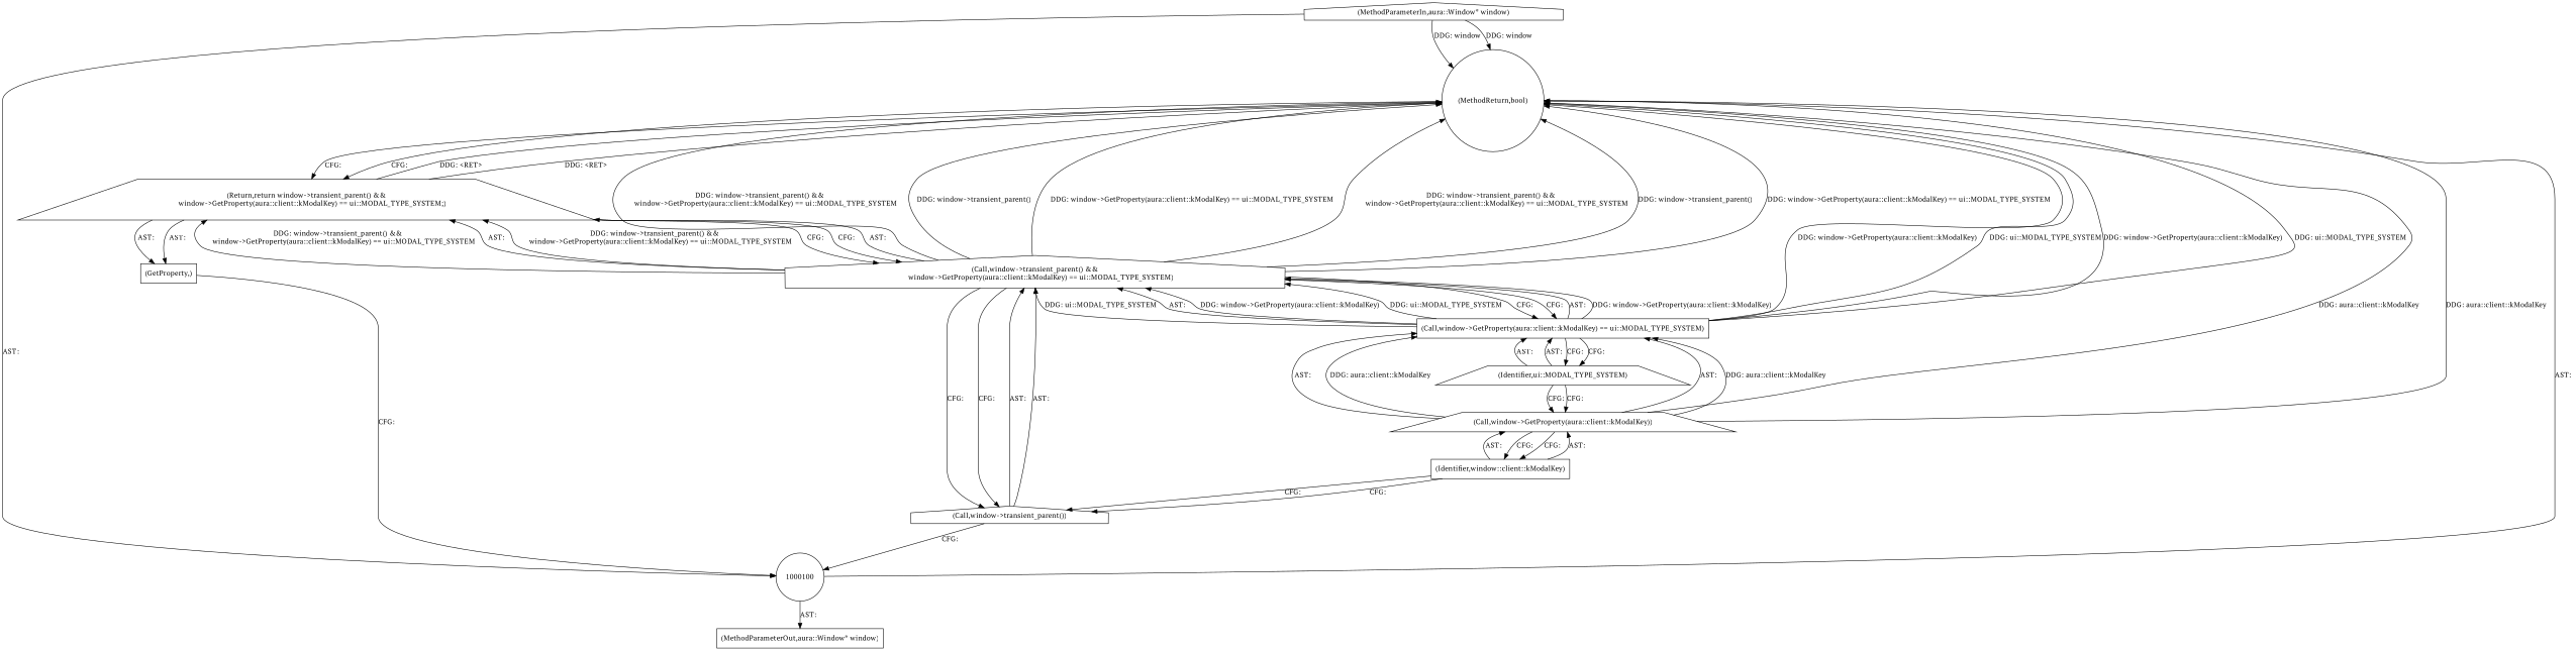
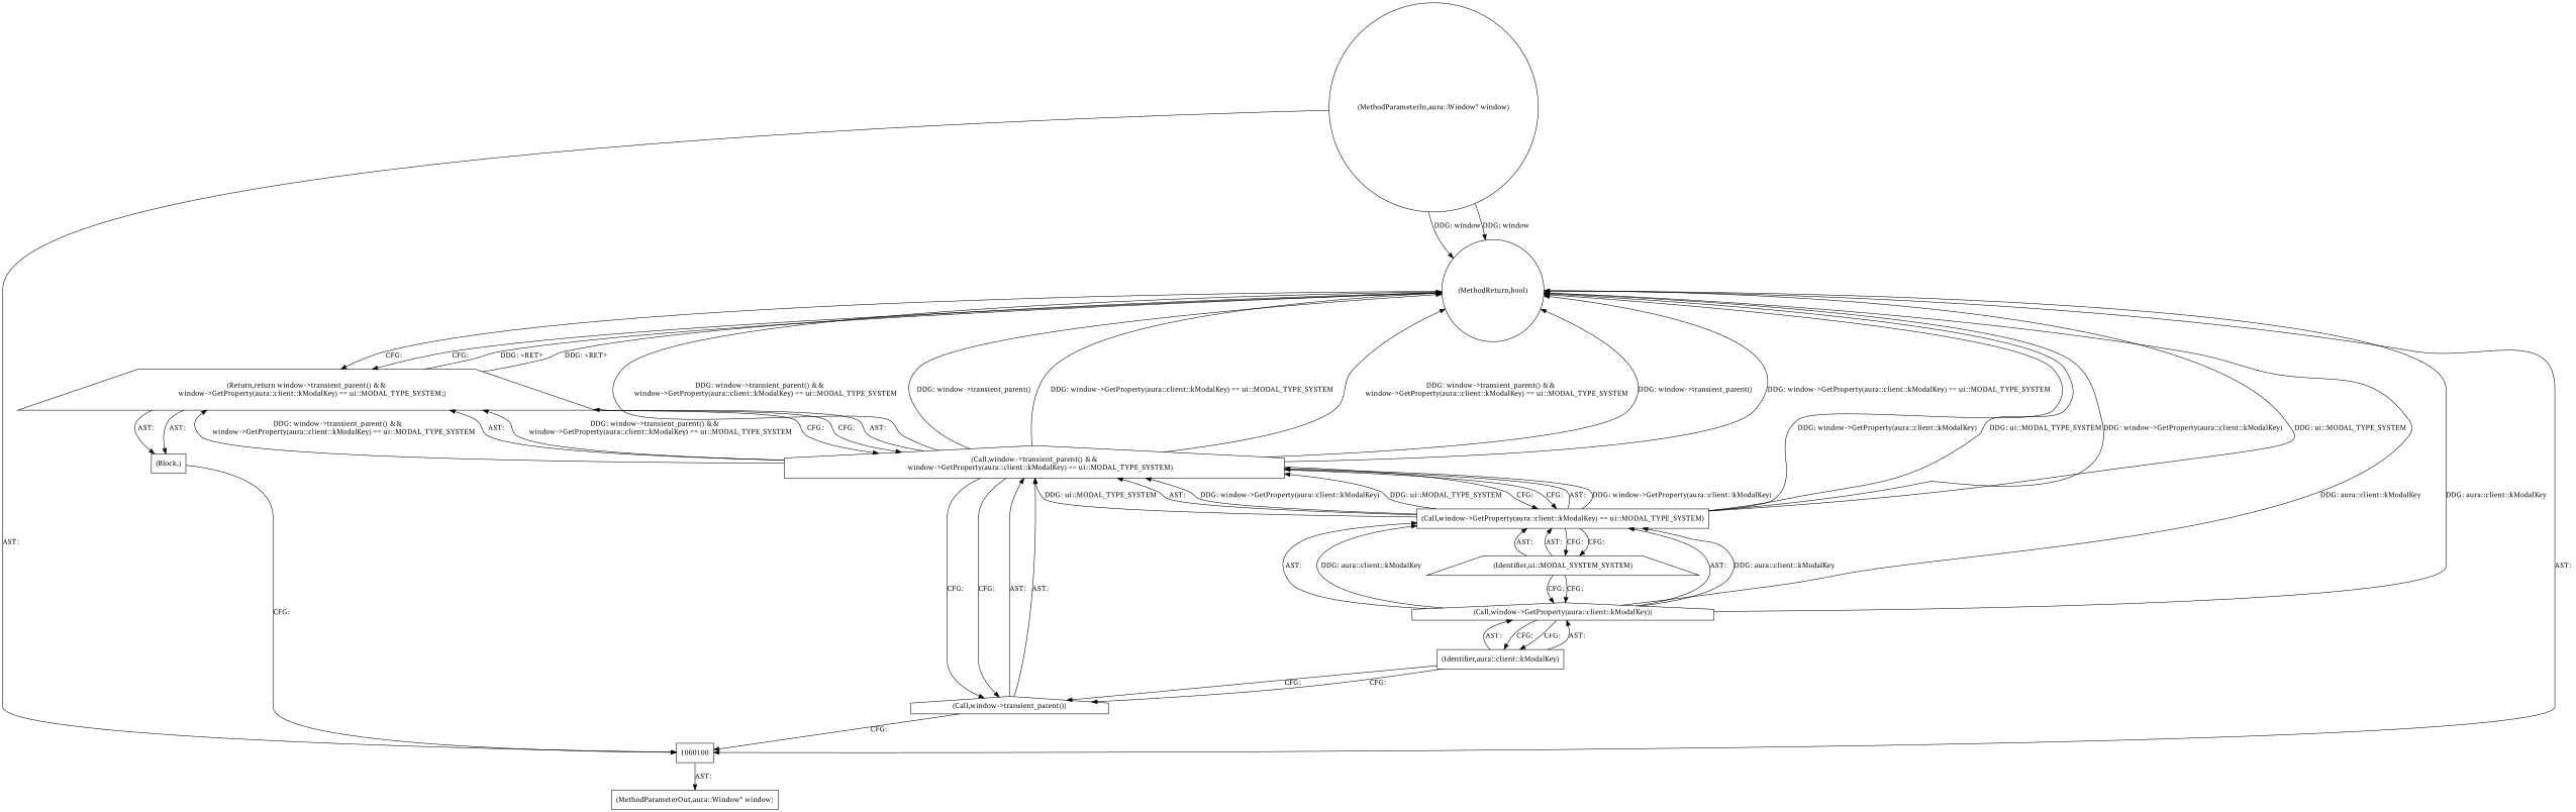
  digraph {
    fontname="PT Serif"
    node [fontname="PT Serif" shape=box]
    edge [fontname="PT Serif"]
    n1 [label="(MethodReturn,bool)" shape=circle]
    n2 [label="(Return,return window->transient_parent() &&\n      window->GetProperty(aura::client::kModalKey) == ui::MODAL_TYPE_SYSTEM;)" shape=trapezium]
-   1000100 [shape=circle]
-   n4 [label="(GetProperty,)"]
+   1000100
+   n4 [label="(Block,)"]
    n5 [label="(Call,window->transient_parent() &&\n      window->GetProperty(aura::client::kModalKey) == ui::MODAL_TYPE_SYSTEM)" shape=house]
    n6 [label="(MethodParameterOut,aura::Window* window)"]
-   n7 [label="(MethodParameterIn,aura::Window* window)" shape=house]
+   n7 [label="(MethodParameterIn,aura::Window* window)" shape=circle]
    n8 [label="(Call,window->transient_parent())" shape=house]
    n9 [label="(Call,window->GetProperty(aura::client::kModalKey) == ui::MODAL_TYPE_SYSTEM)"]
-   n10 [label="(Identifier,ui::MODAL_TYPE_SYSTEM)" shape=trapezium]
-   n11 [label="(Identifier,window::client::kModalKey)"]
-   n12 [label="(Call,window->GetProperty(aura::client::kModalKey))" shape=trapezium]
+   n10 [label="(Identifier,ui::MODAL_SYSTEM_SYSTEM)" shape=trapezium]
+   n11 [label="(Identifier,aura::client::kModalKey)"]
+   n12 [label="(Call,window->GetProperty(aura::client::kModalKey))" shape=house]
    n1 -> n2 [label="CFG: "]
    n1 -> n2 [label="CFG: "]
-   1000100 -> n1 [label="AST: "]
+   n1 -> 1000100 [label="AST: "]
    n2 -> n1 [label="DDG: <RET>"]
    n2 -> n1 [label="DDG: <RET>"]
    n2 -> n4 [label="AST: "]
    n2 -> n4 [label="AST: "]
    n2 -> n5 [label="CFG: "]
    n2 -> n5 [label="CFG: "]
    1000100 -> n6 [label="AST: "]
    n4 -> 1000100 [label="CFG: "]
    n5 -> n1 [label="DDG: window->transient_parent() &&\n      window->GetProperty(aura::client::kModalKey) == ui::MODAL_TYPE_SYSTEM"]
    n5 -> n1 [label="DDG: window->transient_parent()"]
    n5 -> n1 [label="DDG: window->GetProperty(aura::client::kModalKey) == ui::MODAL_TYPE_SYSTEM"]
    n5 -> n1 [label="DDG: window->transient_parent() &&\n      window->GetProperty(aura::client::kModalKey) == ui::MODAL_TYPE_SYSTEM"]
    n5 -> n1 [label="DDG: window->transient_parent()"]
    n5 -> n1 [label="DDG: window->GetProperty(aura::client::kModalKey) == ui::MODAL_TYPE_SYSTEM"]
    n5 -> n2 [label="AST: "]
    n5 -> n2 [label="DDG: window->transient_parent() &&\n      window->GetProperty(aura::client::kModalKey) == ui::MODAL_TYPE_SYSTEM"]
    n5 -> n2 [label="AST: "]
    n5 -> n2 [label="DDG: window->transient_parent() &&\n      window->GetProperty(aura::client::kModalKey) == ui::MODAL_TYPE_SYSTEM"]
    n5 -> n8 [label="CFG: "]
    n5 -> n8 [label="CFG: "]
    n5 -> n9 [label="CFG: "]
    n5 -> n9 [label="CFG: "]
    n7 -> n1 [label="DDG: window"]
    n7 -> n1 [label="DDG: window"]
    n7 -> 1000100 [label="AST: "]
    n8 -> 1000100 [label="CFG: "]
    n8 -> n5 [label="AST: "]
    n8 -> n5 [label="AST: "]
    n9 -> n1 [label="DDG: window->GetProperty(aura::client::kModalKey)"]
    n9 -> n1 [label="DDG: ui::MODAL_TYPE_SYSTEM"]
    n9 -> n1 [label="DDG: window->GetProperty(aura::client::kModalKey)"]
    n9 -> n1 [label="DDG: ui::MODAL_TYPE_SYSTEM"]
    n9 -> n5 [label="AST: "]
    n9 -> n5 [label="DDG: window->GetProperty(aura::client::kModalKey)"]
    n9 -> n5 [label="DDG: ui::MODAL_TYPE_SYSTEM"]
    n9 -> n5 [label="AST: "]
    n9 -> n5 [label="DDG: window->GetProperty(aura::client::kModalKey)"]
    n9 -> n5 [label="DDG: ui::MODAL_TYPE_SYSTEM"]
    n9 -> n10 [label="CFG: "]
    n9 -> n10 [label="CFG: "]
    n10 -> n9 [label="AST: "]
    n10 -> n9 [label="AST: "]
    n10 -> n12 [label="CFG: "]
    n10 -> n12 [label="CFG: "]
    n11 -> n8 [label="CFG: "]
    n11 -> n8 [label="CFG: "]
    n11 -> n12 [label="AST: "]
    n11 -> n12 [label="AST: "]
    n12 -> n1 [label="DDG: aura::client::kModalKey"]
    n12 -> n1 [label="DDG: aura::client::kModalKey"]
    n12 -> n9 [label="AST: "]
    n12 -> n9 [label="DDG: aura::client::kModalKey"]
    n12 -> n9 [label="AST: "]
    n12 -> n9 [label="DDG: aura::client::kModalKey"]
    n12 -> n11 [label="CFG: "]
    n12 -> n11 [label="CFG: "]
  }
